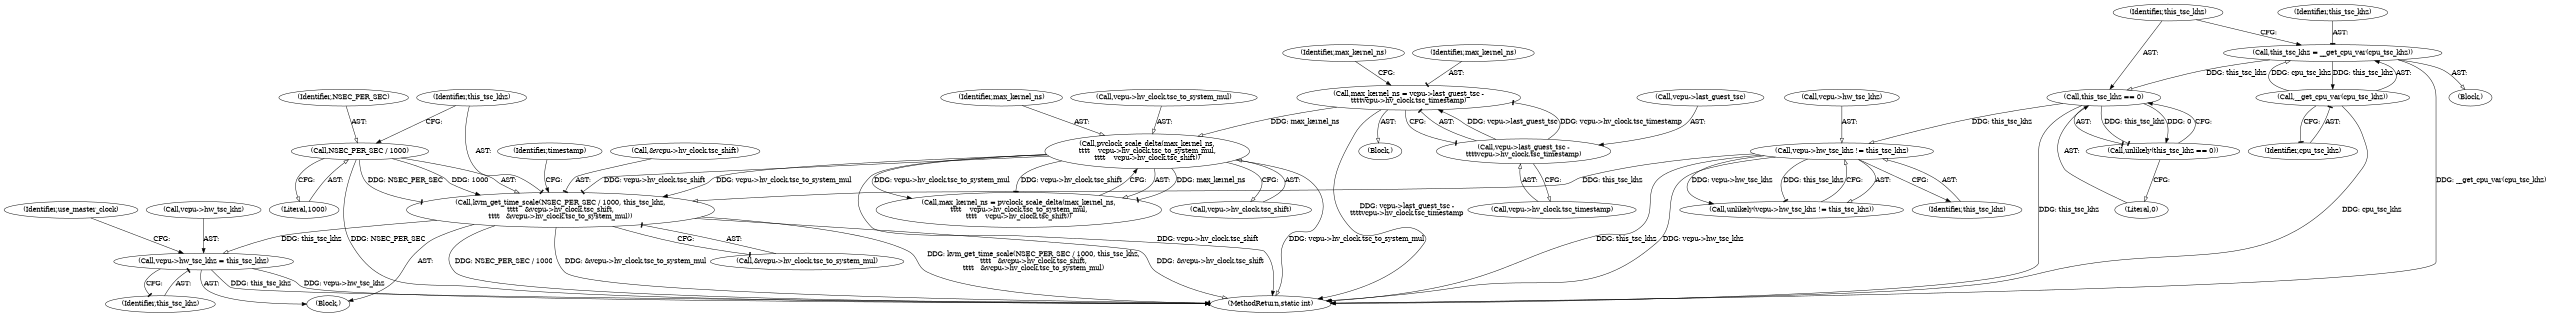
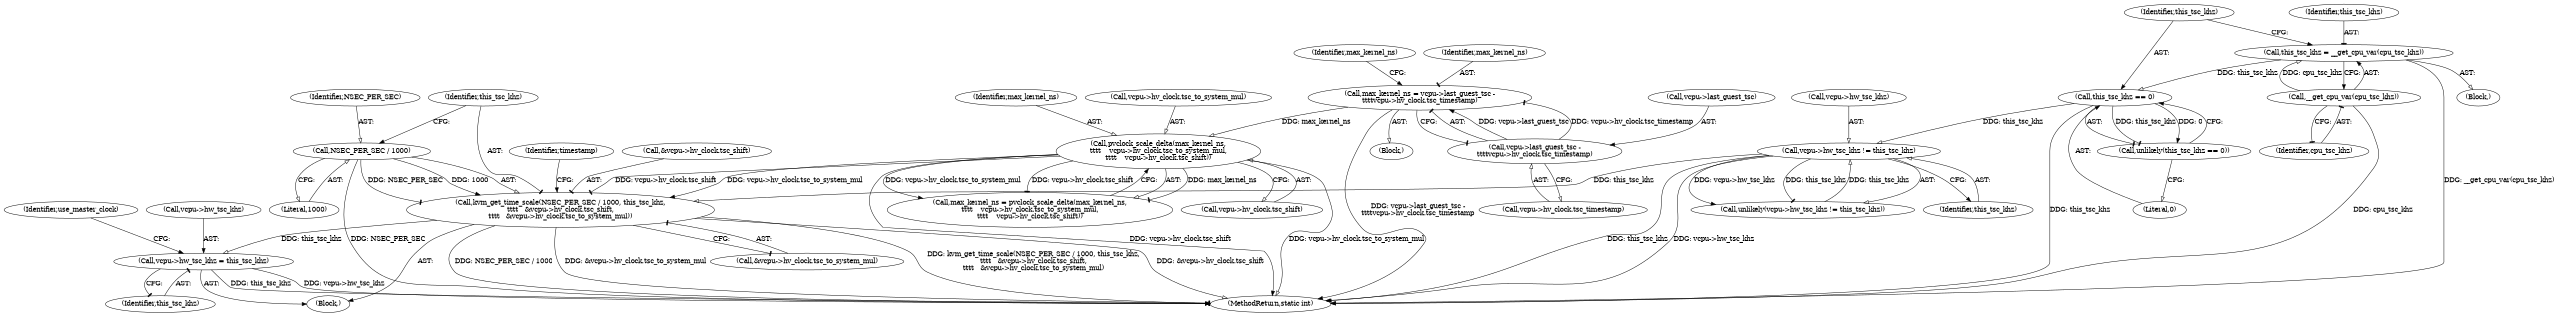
  digraph {
    edge [arrowhead=normal]
    n1 [label="(Call,vcpu->hw_tsc_khz = this_tsc_khz)"]
    n2 [label="(MethodReturn,static int)"]
    n3 [label="(Block,)"]
    n4 [label="(Identifier,this_tsc_khz)"]
    n5 [label="(Call,kvm_get_time_scale(NSEC_PER_SEC / 1000, this_tsc_khz,\n\t\t\t\t   &vcpu->hv_clock.tsc_shift,\n\t\t\t\t   &vcpu->hv_clock.tsc_to_system_mul))"]
    n6 [label="(Call,&vcpu->hv_clock.tsc_to_system_mul)"]
    n7 [label="(Call,NSEC_PER_SEC / 1000)"]
    n8 [label="(Literal,1000)"]
    n9 [label="(Call,vcpu->hw_tsc_khz != this_tsc_khz)"]
    n10 [label="(Identifier,this_tsc_khz)"]
    n11 [label="(Call,unlikely(vcpu->hw_tsc_khz != this_tsc_khz))"]
    n12 [label="(Call,this_tsc_khz == 0)"]
    n13 [label="(Call,unlikely(this_tsc_khz == 0))"]
    n14 [label="(Literal,0)"]
    n15 [label="(Call,this_tsc_khz = __get_cpu_var(cpu_tsc_khz))"]
    n16 [label="(Call,__get_cpu_var(cpu_tsc_khz))"]
    n17 [label="(Block,)"]
    n18 [label="(Identifier,cpu_tsc_khz)"]
    n19 [label="(Call,pvclock_scale_delta(max_kernel_ns,\n\t\t\t\t    vcpu->hv_clock.tsc_to_system_mul,\n\t\t\t\t    vcpu->hv_clock.tsc_shift))"]
    n20 [label="(Call,max_kernel_ns = pvclock_scale_delta(max_kernel_ns,\n\t\t\t\t    vcpu->hv_clock.tsc_to_system_mul,\n\t\t\t\t    vcpu->hv_clock.tsc_shift))"]
    n21 [label="(Call,vcpu->hv_clock.tsc_shift)"]
    n22 [label="(Call,max_kernel_ns = vcpu->last_guest_tsc -\n\t\t\t\tvcpu->hv_clock.tsc_timestamp)"]
    n23 [label="(Call,vcpu->last_guest_tsc -\n\t\t\t\tvcpu->hv_clock.tsc_timestamp)"]
    n24 [label="(Block,)"]
    n25 [label="(Call,vcpu->hv_clock.tsc_timestamp)"]
    n26 [label="(Call,vcpu->hw_tsc_khz)"]
    n27 [label="(Identifier,max_kernel_ns)"]
    n28 [label="(Identifier,this_tsc_khz)"]
    n29 [label="(Call,vcpu->last_guest_tsc)"]
    n30 [label="(Identifier,this_tsc_khz)"]
    n31 [label="(Identifier,use_master_clock)"]
    n32 [label="(Identifier,this_tsc_khz)"]
    n33 [label="(Identifier,max_kernel_ns)"]
    n34 [label="(Identifier,timestamp)"]
    n35 [label="(Call,vcpu->hw_tsc_khz)"]
    n36 [label="(Call,vcpu->hv_clock.tsc_to_system_mul)"]
    n37 [label="(Identifier,NSEC_PER_SEC)"]
    n38 [label="(Call,&vcpu->hv_clock.tsc_shift)"]
    n39 [label="(Identifier,max_kernel_ns)"]
    n1 -> n2 [label="DDG: vcpu->hw_tsc_khz"]
    n1 -> n2 [arrowhead=tee label="DDG: this_tsc_khz"]
    n1 -> n3 [label="AST: "]
    n1 -> n4 [arrowhead=tee label="CFG: "]
    n4 -> n1 [arrowhead=tee label="AST: "]
    n5 -> n1 [arrowhead=onormal label="DDG: this_tsc_khz"]
    n5 -> n2 [arrowhead=onormal label="DDG: &vcpu->hv_clock.tsc_to_system_mul"]
    n5 -> n2 [arrowhead=tee label="DDG: kvm_get_time_scale(NSEC_PER_SEC / 1000, this_tsc_khz,\n\t\t\t\t   &vcpu->hv_clock.tsc_shift,\n\t\t\t\t   &vcpu->hv_clock.tsc_to_system_mul)"]
    n5 -> n2 [arrowhead=onormal label="DDG: &vcpu->hv_clock.tsc_shift"]
    n5 -> n2 [label="DDG: NSEC_PER_SEC / 1000"]
    n5 -> n3 [label="AST: "]
    n5 -> n6 [arrowhead=tee label="CFG: "]
    n6 -> n5 [arrowhead=tee label="AST: "]
    n7 -> n2 [label="DDG: NSEC_PER_SEC"]
    n7 -> n5 [arrowhead=onormal label="AST: "]
    n7 -> n5 [arrowhead=tee label="DDG: NSEC_PER_SEC"]
    n7 -> n5 [label="DDG: 1000"]
    n7 -> n8 [arrowhead=onormal label="CFG: "]
    n8 -> n7 [arrowhead=onormal label="AST: "]
    n9 -> n2 [label="DDG: this_tsc_khz"]
    n9 -> n2 [label="DDG: vcpu->hw_tsc_khz"]
    n9 -> n5 [arrowhead=onormal label="DDG: this_tsc_khz"]
    n9 -> n10 [label="CFG: "]
    n9 -> n11 [arrowhead=onormal label="AST: "]
    n9 -> n11 [label="DDG: vcpu->hw_tsc_khz"]
    n9 -> n11 [arrowhead=tee label="DDG: this_tsc_khz"]
    n10 -> n9 [arrowhead=onormal label="AST: "]
-   n11 -> n9 [arrowhead=onormal label="CFG: "]
+   n11 -> n9 [arrowhead=onormal label="DDG: this_tsc_khz"]
    n12 -> n2 [arrowhead=onormal label="DDG: this_tsc_khz"]
    n12 -> n9 [arrowhead=onormal label="DDG: this_tsc_khz"]
    n12 -> n13 [arrowhead=tee label="AST: "]
    n12 -> n13 [arrowhead=tee label="DDG: this_tsc_khz"]
    n12 -> n13 [label="DDG: 0"]
    n13 -> n12 [label="CFG: "]
    n13 -> n14 [arrowhead=onormal label="CFG: "]
    n14 -> n12 [label="AST: "]
    n15 -> n2 [arrowhead=onormal label="DDG: __get_cpu_var(cpu_tsc_khz)"]
    n15 -> n12 [arrowhead=onormal label="DDG: this_tsc_khz"]
-   n15 -> n16 [label="DDG: this_tsc_khz"]
+   n15 -> n16 [label="CFG: "]
    n15 -> n17 [arrowhead=onormal label="AST: "]
    n16 -> n2 [label="DDG: cpu_tsc_khz"]
    n16 -> n15 [label="AST: "]
    n16 -> n15 [arrowhead=onormal label="DDG: cpu_tsc_khz"]
    n16 -> n18 [arrowhead=tee label="CFG: "]
    n18 -> n16 [arrowhead=tee label="AST: "]
    n19 -> n2 [label="DDG: vcpu->hv_clock.tsc_shift"]
    n19 -> n2 [arrowhead=onormal label="DDG: vcpu->hv_clock.tsc_to_system_mul"]
    n19 -> n5 [arrowhead=tee label="DDG: vcpu->hv_clock.tsc_shift"]
    n19 -> n5 [label="DDG: vcpu->hv_clock.tsc_to_system_mul"]
    n19 -> n20 [arrowhead=onormal label="AST: "]
    n19 -> n20 [arrowhead=tee label="DDG: max_kernel_ns"]
    n19 -> n20 [label="DDG: vcpu->hv_clock.tsc_to_system_mul"]
    n19 -> n20 [arrowhead=tee label="DDG: vcpu->hv_clock.tsc_shift"]
    n19 -> n21 [arrowhead=onormal label="CFG: "]
    n20 -> n19 [label="CFG: "]
    n21 -> n19 [arrowhead=onormal label="AST: "]
    n22 -> n2 [label="DDG: vcpu->last_guest_tsc -\n\t\t\t\tvcpu->hv_clock.tsc_timestamp"]
    n22 -> n19 [arrowhead=onormal label="DDG: max_kernel_ns"]
    n22 -> n23 [arrowhead=tee label="CFG: "]
    n22 -> n24 [arrowhead=onormal label="AST: "]
    n23 -> n22 [arrowhead=tee label="AST: "]
    n23 -> n22 [label="DDG: vcpu->last_guest_tsc"]
    n23 -> n22 [arrowhead=tee label="DDG: vcpu->hv_clock.tsc_timestamp"]
    n23 -> n25 [arrowhead=onormal label="CFG: "]
    n25 -> n23 [arrowhead=onormal label="AST: "]
    n26 -> n9 [arrowhead=onormal label="AST: "]
    n27 -> n22 [arrowhead=tee label="AST: "]
    n28 -> n12 [label="AST: "]
    n28 -> n15 [label="CFG: "]
    n29 -> n23 [label="AST: "]
    n30 -> n15 [arrowhead=tee label="AST: "]
    n31 -> n1 [label="CFG: "]
    n32 -> n5 [arrowhead=tee label="AST: "]
    n32 -> n7 [label="CFG: "]
    n33 -> n22 [label="CFG: "]
    n34 -> n5 [label="CFG: "]
    n35 -> n1 [label="AST: "]
    n36 -> n19 [arrowhead=onormal label="AST: "]
    n37 -> n7 [arrowhead=onormal label="AST: "]
    n38 -> n5 [arrowhead=tee label="AST: "]
    n39 -> n19 [arrowhead=onormal label="AST: "]
  }
